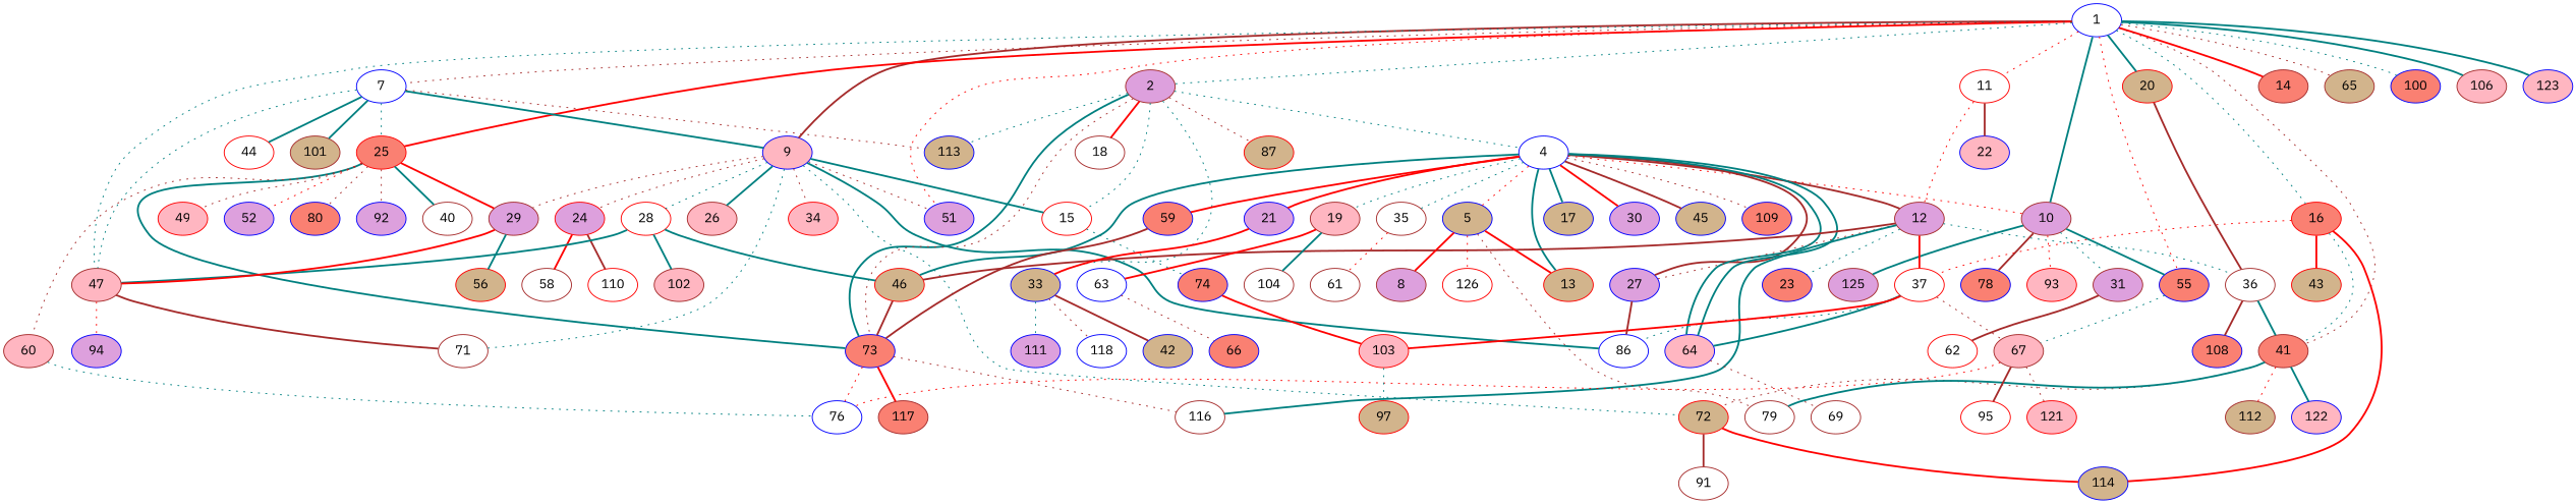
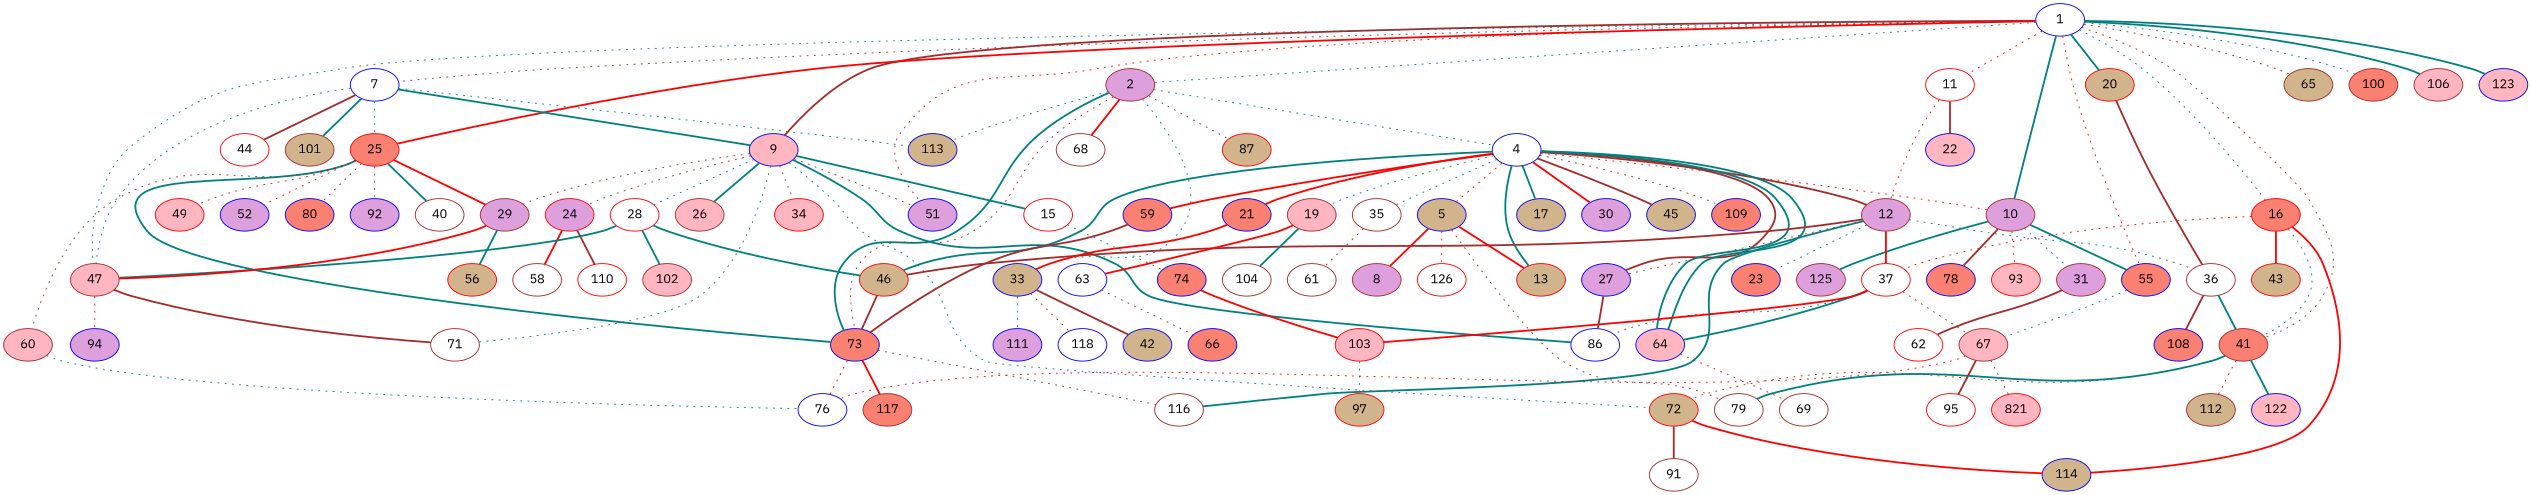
  graph {
    fontname="IBM Plex Sans"
    node [color=blue fillcolor=white fontname="IBM Plex Sans" style=filled]
    edge [color=teal fontname="IBM Plex Sans" style=bold]
    1 [super="+3"]
    2 [color=brown fillcolor=plum super="+81"]
    7 [super="+38"]
    9 [fillcolor=lightpink super="+48"]
    10 [color=brown fillcolor=plum super="+105"]
    11 [color=red super="+54"]
-   14 [color=brown fillcolor=salmon]
    16 [color=red fillcolor=salmon super="+75"]
    20 [color=red fillcolor=tan super="+70"]
    25 [color=red fillcolor=salmon super="+50"]
    41 [color=brown fillcolor=salmon super="+119"]
    47 [color=brown fillcolor=lightpink super="+99"]
    51 [fillcolor=plum super="+57"]
    55 [fillcolor=salmon super="+88"]
    65 [color=brown fillcolor=tan]
-   100 [fillcolor=salmon]
+   100 [color=brown fillcolor=salmon]
    106 [color=brown fillcolor=lightpink]
    123 [fillcolor=lightpink]
    4 [super="+32"]
    15 [color=red]
-   18 [color=brown]
+   18 [color=brown label=68]
    33 [fillcolor=tan super="+85"]
    73 [fillcolor=salmon super="+98"]
    87 [color=red fillcolor=tan]
    113 [fillcolor=tan]
    44 [color=red]
    101 [color=brown fillcolor=tan]
    24 [color=red fillcolor=plum super="+84"]
    26 [color=brown fillcolor=lightpink]
    28 [color=red]
    29 [color=brown fillcolor=plum super="+83"]
    34 [color=red fillcolor=lightpink]
    71 [color=brown]
    72 [color=red fillcolor=tan super="+89"]
    86
    31 [color=brown fillcolor=plum]
    78 [fillcolor=salmon]
    93 [color=red fillcolor=lightpink]
    125 [color=brown fillcolor=plum]
    12 [color=brown fillcolor=plum super="+68"]
    22 [fillcolor=lightpink]
    37 [color=red super="+53"]
    43 [color=red fillcolor=tan]
    114 [fillcolor=tan]
    36 [color=brown]
    40 [color=brown]
    49 [color=red fillcolor=lightpink]
    52 [fillcolor=plum]
    60 [color=brown fillcolor=lightpink]
    80 [fillcolor=salmon]
    92 [fillcolor=plum]
    79 [color=brown]
    112 [color=brown fillcolor=tan]
    122 [fillcolor=lightpink]
    94 [fillcolor=plum]
    67 [color=brown fillcolor=lightpink super="+127"]
    5 [fillcolor=tan super="+6"]
    13 [color=red fillcolor=tan super="+96"]
    17 [fillcolor=tan super="+124"]
    19 [color=brown fillcolor=lightpink super="+39"]
-   21 [fillcolor=plum]
+   21 [fillcolor=salmon]
    27 [fillcolor=plum super="+82"]
    30 [fillcolor=plum]
    35 [color=brown]
    45 [fillcolor=tan]
    46 [color=red fillcolor=tan super="+107"]
    59 [fillcolor=salmon]
    64 [fillcolor=lightpink super="+120"]
    109 [fillcolor=salmon]
    74 [fillcolor=salmon super="+90"]
    42 [fillcolor=tan]
    111 [fillcolor=plum]
    118
    116 [color=brown]
    76 [super="+115"]
    117 [color=brown fillcolor=salmon]
    8 [color=brown fillcolor=plum]
    126 [color=red]
    23 [fillcolor=salmon]
    63
    104 [color=brown]
    61 [color=brown]
    69 [color=brown]
    58 [color=brown]
    110 [color=red]
    102 [color=brown fillcolor=lightpink]
    56 [color=red fillcolor=tan]
    91 [color=brown]
    62 [color=red]
    108 [fillcolor=salmon]
    103 [color=red fillcolor=lightpink]
    66 [fillcolor=salmon]
    95 [color=red]
-   121 [color=red fillcolor=lightpink]
+   121 [color=red fillcolor=lightpink label=821]
    97 [color=red fillcolor=tan]
    1 -- 2 [style=dotted]
    1 -- 7 [color=brown style=dotted]
    1 -- 9 [color=brown]
    1 -- 10
    1 -- 11 [color=red style=dotted]
-   1 -- 14 [color=red]
    1 -- 16 [style=dotted]
    1 -- 20
    1 -- 25 [color=red]
    1 -- 41 [color=brown style=dotted]
    1 -- 47 [style=dotted]
    1 -- 51 [color=red style=dotted]
    1 -- 55 [color=red style=dotted]
    1 -- 65 [color=brown style=dotted]
    1 -- 100 [style=dotted]
    1 -- 106
    1 -- 123
    2 -- 4 [style=dotted]
-   2 -- 15 [style=dotted]
    2 -- 18 [color=red]
    2 -- 33 [style=dotted]
    2 -- 73
    2 -- 73 [color=brown style=dotted]
    2 -- 87 [color=brown style=dotted]
    2 -- 113 [style=dotted]
    7 -- 9
    7 -- 25 [style=dotted]
    7 -- 47 [style=dotted]
-   7 -- 113 [color=brown style=dotted]
-   7 -- 44
+   7 -- 113 [style=dotted]
+   7 -- 44 [color=brown]
    7 -- 101
    9 -- 51 [color=brown style=dotted]
    9 -- 15
    9 -- 24 [color=brown style=dotted]
    9 -- 26
    9 -- 28 [style=dotted]
    9 -- 29 [color=brown style=dotted]
    9 -- 34 [color=brown style=dotted]
    9 -- 71 [style=dotted]
    9 -- 72 [style=dotted]
    9 -- 86
    10 -- 55
    10 -- 31 [style=dotted]
    10 -- 78 [color=brown]
    10 -- 93 [color=red style=dotted]
    10 -- 125
    11 -- 12 [color=red style=dotted]
    11 -- 22 [color=brown]
    16 -- 41 [style=dotted]
    16 -- 37 [color=red style=dotted]
    16 -- 43 [color=red]
    16 -- 114 [color=red]
    20 -- 36 [color=brown]
    25 -- 73
    25 -- 29 [color=red]
    25 -- 40
    25 -- 49 [color=brown style=dotted]
    25 -- 52 [color=red style=dotted]
    25 -- 60 [color=brown style=dotted]
    25 -- 80 [color=brown style=dotted]
    25 -- 92 [color=brown style=dotted]
    41 -- 72 [color=brown style=dotted]
    41 -- 79
    41 -- 112 [color=red style=dotted]
    41 -- 122
    47 -- 71 [color=brown]
    47 -- 94 [color=red style=dotted]
    55 -- 67 [style=dotted]
    4 -- 10 [color=red style=dotted]
    4 -- 12 [color=brown]
    4 -- 5 [color=red style=dotted]
    4 -- 13
    4 -- 17
    4 -- 19 [style=dotted]
    4 -- 21 [color=red]
    4 -- 27 [color=brown]
    4 -- 30 [color=red]
    4 -- 35 [style=dotted]
    4 -- 45 [color=brown]
    4 -- 46 [weight=2]
    4 -- 59 [color=red]
    4 -- 64
    4 -- 64
    4 -- 109 [color=brown style=dotted]
    15 -- 74 [style=dotted]
    33 -- 42 [color=brown]
    33 -- 111 [style=dotted]
    33 -- 118 [color=brown style=dotted]
    73 -- 116 [color=brown style=dotted]
    73 -- 76 [color=red style=dotted]
    73 -- 117 [color=red]
    24 -- 58 [color=red]
    24 -- 110 [color=brown]
    28 -- 47
    28 -- 46
    28 -- 102
    29 -- 47 [color=red]
    29 -- 56
    72 -- 114 [color=red]
    72 -- 91 [color=brown]
    31 -- 62 [color=brown]
    12 -- 37 [color=red]
    12 -- 36 [style=dotted]
    12 -- 27 [color=brown style=dotted]
    12 -- 46 [color=brown]
    12 -- 116
    12 -- 23 [style=dotted]
    37 -- 86 [style=dotted]
    37 -- 67 [color=brown style=dotted]
    37 -- 64
    37 -- 103 [color=red]
    36 -- 41
    36 -- 108 [color=brown]
    60 -- 76 [style=dotted]
    67 -- 76 [color=red style=dotted]
    67 -- 95 [color=brown]
    67 -- 121 [color=brown style=dotted]
    5 -- 79 [color=brown style=dotted]
    5 -- 13 [color=red]
    5 -- 8 [color=red]
    5 -- 126 [color=red style=dotted]
    19 -- 63 [color=red]
    19 -- 104
    21 -- 33 [color=red]
    27 -- 86 [color=brown]
    35 -- 61 [color=red style=dotted]
    46 -- 73 [color=brown]
    59 -- 73 [color=brown]
    64 -- 69 [color=brown style=dotted]
    74 -- 103 [color=red]
    63 -- 66 [color=brown style=dotted]
    103 -- 97 [style=dotted]
  }
